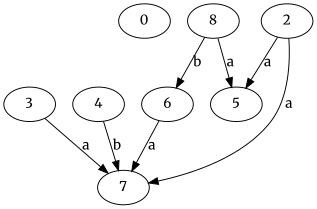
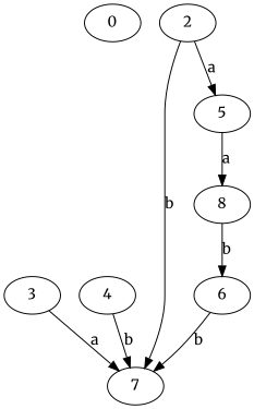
  strict digraph {
    fontname=Merriweather
    node [fontname=Merriweather]
    edge [fontname=Merriweather]
    0
    3
    7
    4
    6
    n6 [label=8]
    5
    2
    3 -> 7 [label=a]
    4 -> 7 [label=b]
-   6 -> 7 [label=a]
+   6 -> 7 [label=b]
    n6 -> 6 [label=b]
-   n6 -> 5 [label=a]
-   2 -> 7 [label=a]
+   5 -> n6 [label=a]
+   2 -> 7 [label=b]
    2 -> 5 [label=a]
  }
